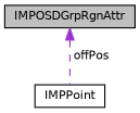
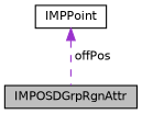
  digraph {
    node [color=black fontname=Helvetica fontsize=10 shape=record style=filled]
    n1 [fillcolor=grey75 fontcolor=black height=0.2 label=IMPOSDGrpRgnAttr width=0.4]
    n2 [fillcolor=white height=0.2 label=IMPPoint width=0.4]
-   n1 -> n2 [color=darkorchid3 dir=back fontname=Helvetica fontsize=10 label=" offPos" labelfontname=Helvetica labelfontsize=10 style=dashed]
+   n2 -> n1 [color=darkorchid3 dir=back fontname=Helvetica fontsize=10 label=" offPos" labelfontname=Helvetica labelfontsize=10 style=dashed]
  }
